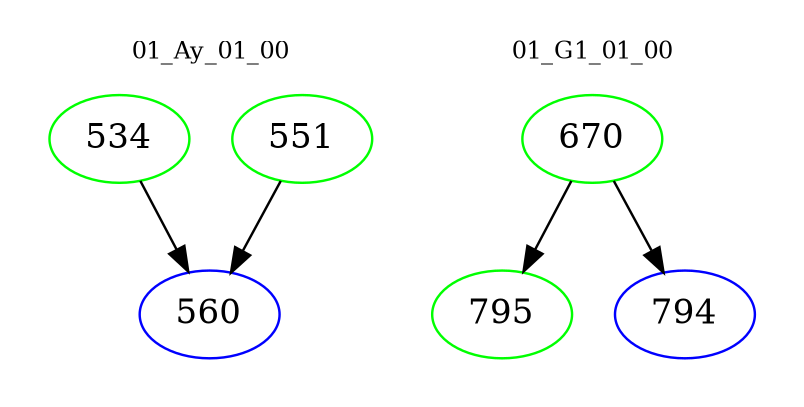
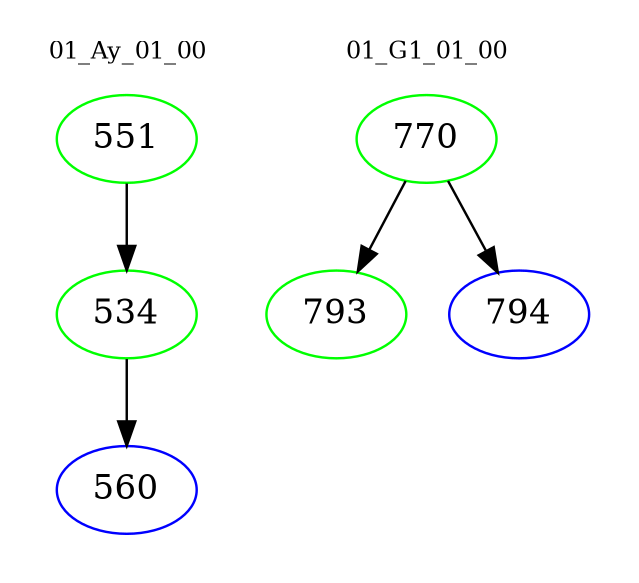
  digraph {
    fontname="DejaVu Serif"
    node [color=green fontname="DejaVu Serif"]
    edge [color=black fontname="DejaVu Serif"]
    n1 [label=551]
    n2 [label=534]
    n3 [color=blue label=560]
-   n4 [label=795]
-   n5 [label=670]
+   n4 [label=793]
+   n5 [label=770]
    n6 [color=blue label=794]
    subgraph cluster_1 {
      color=white
      fontsize=10
      label="01_Ay_01_00"
      n1
      n2
      n3
    }
    subgraph cluster_2 {
      color=white
      fontsize=10
      label="01_G1_01_00"
      n4
      n5
      n6
    }
-   n1 -> n3
+   n1 -> n2
    n2 -> n3
    n5 -> n4
    n5 -> n6
  }
